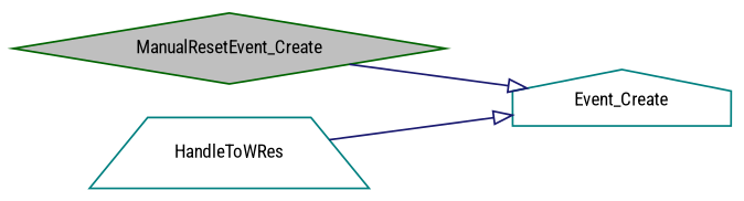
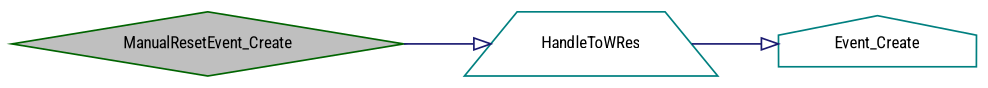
  digraph {
    fontname="Roboto Condensed"
    rankdir=LR
    node [color=teal fillcolor=white fontname="Roboto Condensed" fontsize=10 style=filled]
    edge [arrowhead=onormal color=midnightblue fontname="Roboto Condensed" fontsize=10 labelfontname=Helvetica labelfontsize=10 style=solid]
    n1 [color=darkgreen fillcolor=grey75 fontcolor=black height=0.2 label=ManualResetEvent_Create shape=diamond width=0.4]
    n2 [height=0.2 label=Event_Create shape=house width=0.4]
    n3 [height=0.2 label=HandleToWRes shape=trapezium width=0.4]
-   n1 -> n2
+   n1 -> n3
    n3 -> n2
  }
